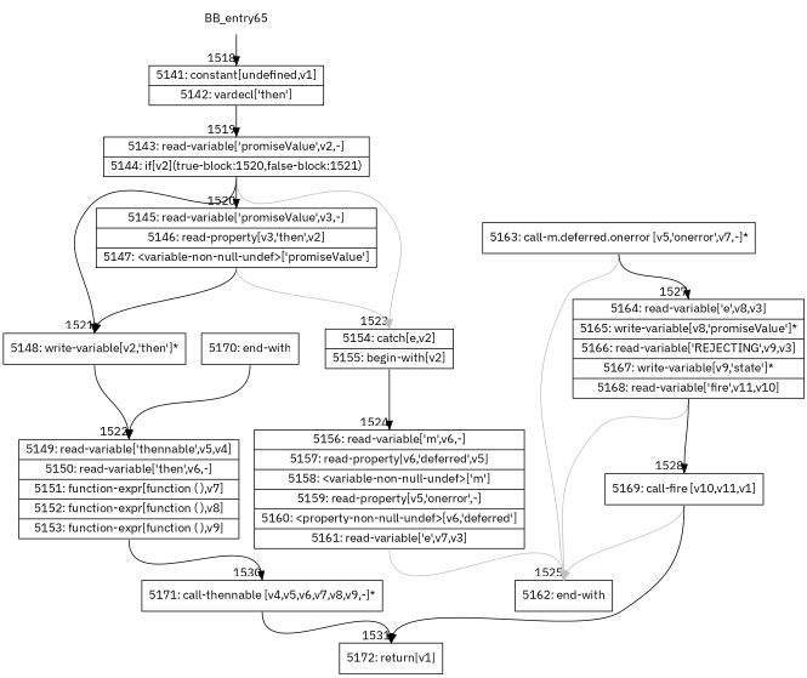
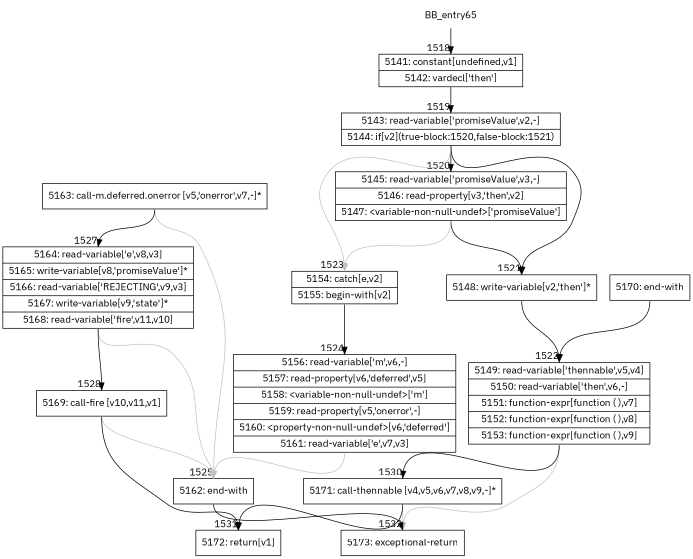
  digraph {
    fontname="IBM Plex Sans"
    rankdir=TD
    node [fontname="IBM Plex Sans" shape=record]
    edge [fontname="IBM Plex Sans" headport=n tailport=s]
    BB_entry65 [shape=none]
    n2 [label="{5141: constant[undefined,v1]|5142: vardecl['then']}"]
    n3 [label="{5143: read-variable['promiseValue',v2,-]|5144: if[v2](true-block:1520,false-block:1521)}"]
    n4 [label="{5148: write-variable[v2,'then']*}"]
    n5 [label="{5145: read-variable['promiseValue',v3,-]|5146: read-property[v3,'then',v2]|5147: \<variable-non-null-undef\>['promiseValue']}"]
    n6 [label="{5154: catch[e,v2]|5155: begin-with[v2]}"]
    n7 [label="{5149: read-variable['thennable',v5,v4]|5150: read-variable['then',v6,-]|5151: function-expr[function ( ),v7]|5152: function-expr[function ( ),v8]|5153: function-expr[function ( ),v9]}"]
    n8 [label="{5156: read-variable['m',v6,-]|5157: read-property[v6,'deferred',v5]|5158: \<variable-non-null-undef\>['m']|5159: read-property[v5,'onerror',-]|5160: \<property-non-null-undef\>[v6,'deferred']|5161: read-variable['e',v7,v3]}"]
+   n9 [label="{5173: exceptional-return}"]
    n10 [label="{5171: call-thennable [v4,v5,v6,v7,v8,v9,-]*}"]
    n11 [label="{5162: end-with}"]
    n12 [label="{5172: return[v1]}"]
    n13 [label="{5163: call-m.deferred.onerror [v5,'onerror',v7,-]*}"]
    n14 [label="{5164: read-variable['e',v8,v3]|5165: write-variable[v8,'promiseValue']*|5166: read-variable['REJECTING',v9,v3]|5167: write-variable[v9,'state']*|5168: read-variable['fire',v11,v10]}"]
    n15 [label="{5169: call-fire [v10,v11,v1]}"]
    n16 [label="{5170: end-with}"]
    BB_entry65 -> n2 [headlabel="    1518"]
    n2 -> n3 [headlabel="      1519"]
    n3 -> n4 [headlabel="      1521"]
    n3 -> n5 [headlabel="      1520"]
    n3 -> n6 [color=gray headlabel="      1523"]
    n4 -> n7 [headlabel="      1522"]
    n5 -> n4
    n5 -> n6 [color=gray]
    n6 -> n8 [headlabel="      1524"]
+   n7 -> n9 [color=gray headlabel="      1532"]
    n7 -> n10 [headlabel="      1530"]
    n8 -> n11 [color=gray headlabel="      1525"]
+   n10 -> n9 [color=gray]
    n10 -> n12
+   n11 -> n9
    n13 -> n11 [color=gray]
    n13 -> n14 [headlabel="      1527"]
    n14 -> n11 [color=gray]
    n14 -> n15 [headlabel="      1528"]
    n15 -> n11 [color=gray]
    n15 -> n12 [headlabel="      1531"]
    n16 -> n7
  }
